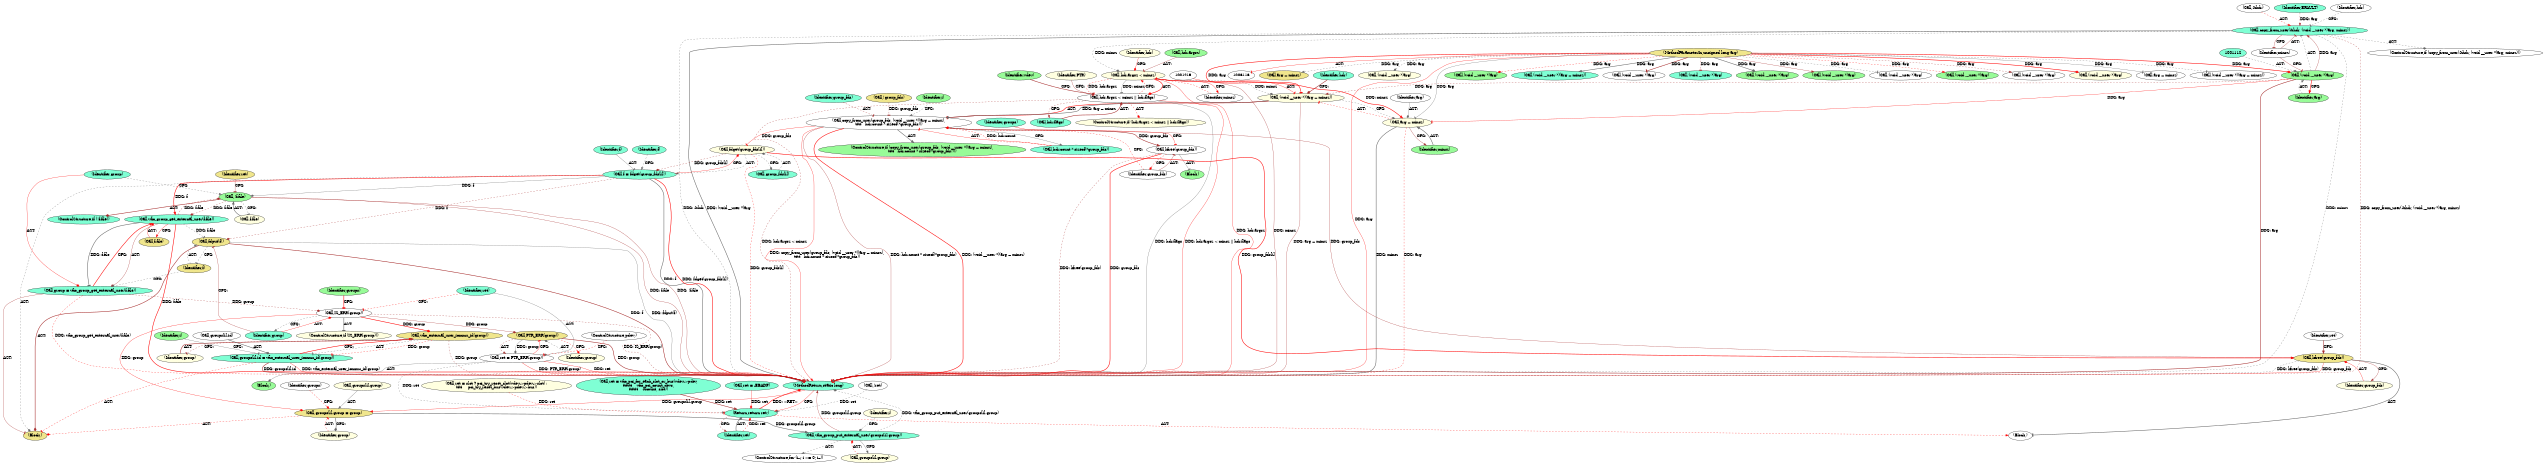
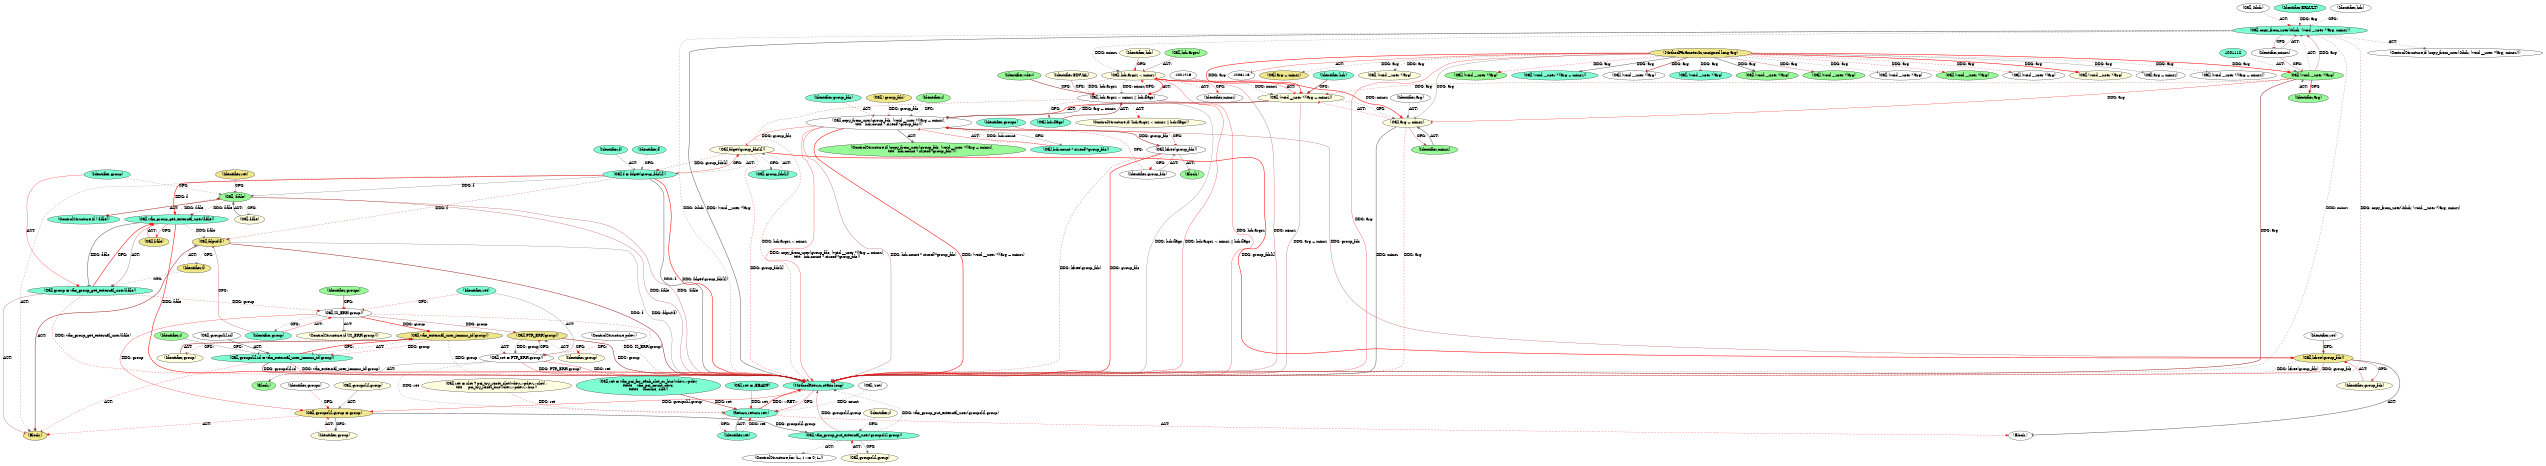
  digraph {
    node [fillcolor=aquamarine style=filled]
    edge [arrowhead=diamond color=red style=dashed]
    n1 [label="(Call,copy_from_user(&hdr, (void __user *)arg, minsz))"]
    n2 [fillcolor=lightyellow label="(Call,hdr.argsz < minsz)"]
    n3 [label="(MethodReturn,static long)"]
    n4 [fillcolor=white label="(Identifier,minsz)"]
    n5 [fillcolor=white label="(ControlStructure,if (copy_from_user(&hdr, (void __user *)arg, minsz)))"]
    n6 [fillcolor=lightyellow label="(Call,(void __user *)(arg + minsz))"]
    n7 [fillcolor=lightyellow label="(Call,arg + minsz)"]
    n8 [fillcolor=white label="(Call,hdr.argsz < minsz || hdr.flags)"]
    n9 [fillcolor=white label="(Identifier,minsz)"]
    n10 [fillcolor=khaki label="(Call,groups[i].group = group)"]
    n11 [label="(Return,return ret;)"]
    n12 [fillcolor=palegreen label="(Call,(void __user *)arg)"]
    n13 [fillcolor=palegreen label="(Identifier,arg)"]
    n14 [fillcolor=white label="(Call,copy_from_user(group_fds, (void __user *)(arg + minsz),\n\t\t\t\t   hdr.count * sizeof(*group_fds)))"]
    n15 [fillcolor=palegreen label="(Identifier,minsz)"]
    n16 [fillcolor=khaki label="(MethodParameterIn,unsigned long arg)"]
    n17 [fillcolor=khaki label="(Call,arg + minsz)"]
    n18 [fillcolor=lightyellow label="(Call,(void __user *)arg)"]
    n19 [fillcolor=palegreen label="(Call,(void __user *)arg)"]
    n20 [label="(Call,(void __user *)(arg + minsz))"]
    n21 [fillcolor=white label="(Call,(void __user *)arg)"]
    n22 [label="(Call,(void __user *)arg)"]
    n23 [fillcolor=palegreen label="(Call,(void __user *)arg)"]
    n24 [fillcolor=palegreen label="(Call,(void __user *)arg)"]
    n25 [fillcolor=white label="(Call,(void __user *)arg)"]
    n26 [fillcolor=palegreen label="(Call,(void __user *)arg)"]
    n27 [fillcolor=white label="(Call,(void __user *)arg)"]
    n28 [fillcolor=lightyellow label="(Call,(void __user *)arg)"]
    n29 [fillcolor=white label="(Call,arg + minsz)"]
    n30 [fillcolor=white label="(Call,(void __user *)(arg + minsz))"]
    n31 [fillcolor=white label=1006116]
    n32 [fillcolor=lightyellow label="(ControlStructure,if (hdr.argsz < minsz || hdr.flags))"]
    n33 [label="(Call,hdr.flags)"]
    n34 [fillcolor=white label="(Call,kfree(group_fds))"]
    n35 [fillcolor=lightyellow label="(Call,fdget(group_fds[i]))"]
    n36 [fillcolor=khaki label="(Call,kfree(group_fds))"]
    n37 [label="(Call,hdr.count * sizeof(*group_fds))"]
    n38 [fillcolor=palegreen label="(ControlStructure,if (copy_from_user(group_fds, (void __user *)(arg + minsz),\n\t\t\t\t   hdr.count * sizeof(*group_fds))))"]
    n39 [fillcolor=palegreen label="(Block,)"]
    n40 [fillcolor=white label="(Identifier,group_fds)"]
    n41 [label="(Call,f = fdget(group_fds[i]))"]
    n42 [label="(Call,group_fds[i])"]
    n43 [fillcolor=white label="(Block,)"]
    n44 [fillcolor=lightyellow label="(Identifier,group_fds)"]
    n45 [fillcolor=palegreen label="(Call,!f.file)"]
    n46 [label="(Call,vfio_group_get_external_user(f.file))"]
    n47 [fillcolor=khaki label="(Call,fdput(f))"]
    n48 [fillcolor=khaki label="(Block,)"]
    n49 [label="(ControlStructure,if (!f.file))"]
    n50 [fillcolor=lightyellow label="(Call,f.file)"]
    n51 [label="(Call,group = vfio_group_get_external_user(f.file))"]
    n52 [fillcolor=khaki label="(Call,f.file)"]
    n53 [fillcolor=khaki label="(Identifier,f)"]
    n54 [fillcolor=white label="(Call,IS_ERR(group))"]
    n55 [fillcolor=khaki label="(Call,PTR_ERR(group))"]
    n56 [fillcolor=khaki label="(Call,vfio_external_user_iommu_id(group))"]
    n57 [label="(Identifier,group)"]
    n58 [fillcolor=lightyellow label="(ControlStructure,if (IS_ERR(group)))"]
    n59 [fillcolor=white label="(Call,ret = PTR_ERR(group))"]
    n60 [fillcolor=lightyellow label="(Identifier,group)"]
    n61 [label="(Call,vfio_group_put_external_user(groups[i].group))"]
    n62 [fillcolor=lightyellow label="(Identifier,group)"]
    n63 [label="(Call,groups[i].id = vfio_external_user_iommu_id(group))"]
    n64 [fillcolor=lightyellow label="(Identifier,group)"]
    n65 [fillcolor=palegreen label="(Block,)"]
    n66 [label="(Identifier,ret)"]
    n67 [fillcolor=white label="(ControlStructure,for (i--; i >= 0; i--))"]
    n68 [fillcolor=lightyellow label="(Call,groups[i].group)"]
-   n69 [fillcolor=lightyellow label="(Identifier,PTR)"]
+   n69 [fillcolor=lightyellow label="(Identifier,EINVAL)"]
    n70 [fillcolor=palegreen label="(Identifier,i)"]
    n71 [label="(Identifier,hdr)"]
    n72 [label="(Identifier,group_fds)"]
    n73 [fillcolor=white label="(Call,&hdr)"]
    n74 [fillcolor=lightyellow label="(Identifier,i)"]
    n75 [fillcolor=khaki label="(Call,!group_fds)"]
    n76 [fillcolor=khaki label="(Identifier,ret)"]
    n77 [label="(Call,ret = -EBADF)"]
    n78 [label="(Identifier,f)"]
    n79 [fillcolor=lightyellow label="(Call,ret = slot ? pci_try_reset_slot(vdev->pdev->slot) :\n\t\t\t\t     pci_try_reset_bus(vdev->pdev->bus))"]
    n80 [fillcolor=white label="(Identifier,arg)"]
    n81 [fillcolor=palegreen label="(Identifier,vdev)"]
    n82 [fillcolor=white label="(Identifier,ret)"]
    n83 [fillcolor=white label="(Call,!ret)"]
    n84 [label="(Identifier,ret)"]
    n85 [fillcolor=lightyellow label="(Identifier,hdr)"]
    n86 [label="(Identifier,EFAULT)"]
    n87 [label="(Identifier,group)"]
    n88 [fillcolor=lightyellow label="(Call,groups[i].group)"]
    n89 [fillcolor=palegreen label="(Call,hdr.argsz)"]
    n90 [label="(Identifier,groups)"]
    n91 [fillcolor=palegreen label="(Identifier,groups)"]
    n92 [label="(Call,ret = vfio_pci_for_each_slot_or_bus(vdev->pdev,\n\t\t\t\t\t\t    vfio_pci_count_devs,\n\t\t\t\t\t\t    &count, slot))"]
    n93 [fillcolor=white label="(ControlStructure,pdev;)"]
    n94 [fillcolor=white label="(Call,groups[i].id)"]
    n95 [fillcolor=palegreen label="(Identifier,i)"]
    n96 [fillcolor=white label="(Identifier,hdr)"]
    n97 [label="(Identifier,f)"]
    n98 [fillcolor=white label="(Identifier,groups)"]
    1001112
    1001219 [fillcolor=white]
    n1 -> n2 [color=gray40 label="DDG: minsz"]
    n1 -> n3 [arrowhead=normal color=gray40 label="DDG: minsz"]
    n1 -> n3 [arrowhead=tee color=brown label="DDG: copy_from_user(&hdr, (void __user *)arg, minsz)"]
    n1 -> n3 [arrowhead=normal color=gray40 label="DDG: &hdr"]
    n1 -> n3 [arrowhead=tee color=gray40 label="DDG: (void __user *)arg" style=bold]
    n1 -> n4 [arrowhead=tee color=brown label="CFG: " style=solid]
    n1 -> n5 [color=gray40 label="AST: "]
    n2 -> n3 [arrowhead=normal label="DDG: hdr.argsz" style=solid]
    n2 -> n3 [arrowhead=tee color=brown label="DDG: minsz" style=solid]
    n2 -> n6 [color=gray40 label="DDG: minsz"]
    n2 -> n7 [arrowhead=normal label="DDG: minsz" style=bold]
    n2 -> n8 [label="AST: " style=bold]
    n2 -> n8 [arrowhead=tee label="DDG: hdr.argsz"]
    n2 -> n8 [arrowhead=tee color=gray40 label="DDG: minsz" style=solid]
    n2 -> n9 [arrowhead=normal label="CFG: " style=solid]
    n3 -> n10 [arrowhead=normal label="DDG: groups[i].group" style=solid]
    n3 -> n11 [arrowhead=normal label="CFG: " style=solid]
    n4 -> n1 [arrowhead=tee color=brown label="AST: " style=solid]
    n4 -> n12 [arrowhead=tee color=brown label="CFG: " style=solid]
    n6 -> n3 [arrowhead=normal color=brown label="DDG: arg + minsz" style=solid]
    n6 -> n7 [color=gray40 label="CFG: "]
    n6 -> n14 [arrowhead=tee label="AST: " style=bold]
    n6 -> n14 [color=gray40 label="DDG: arg + minsz" style=bold]
    n7 -> n3 [label="DDG: arg"]
    n7 -> n3 [arrowhead=normal color=gray40 label="DDG: minsz" style=bold]
    n7 -> n6 [arrowhead=tee label="AST: "]
    n7 -> n15 [arrowhead=normal color=brown label="CFG: " style=solid]
    n8 -> n2 [arrowhead=normal label="CFG: "]
    n8 -> n3 [arrowhead=normal label="DDG: hdr.argsz < minsz || hdr.flags" style=solid]
    n8 -> n3 [arrowhead=normal color=brown label="DDG: hdr.argsz < minsz"]
    n8 -> n3 [color=gray40 label="DDG: hdr.flags" style=solid]
    n8 -> n32 [label="AST: "]
    n8 -> n33 [arrowhead=normal color=brown label="CFG: "]
    n9 -> n2 [arrowhead=tee label="AST: "]
    n10 -> n48 [label="AST: "]
    n10 -> n61 [arrowhead=normal color=gray40 label="DDG: groups[i].group" style=bold]
    n10 -> n62 [color=gray40 label="CFG: " style=bold]
    n11 -> n3 [label="DDG: <RET>" style=bold]
    n11 -> n43 [arrowhead=normal label="AST: "]
    n11 -> n66 [arrowhead=normal color=brown label="CFG: "]
    n12 -> n1 [arrowhead=tee color=gray40 label="AST: "]
    n12 -> n1 [arrowhead=normal color=brown label="DDG: arg" style=solid]
    n12 -> n3 [arrowhead=tee color=brown label="DDG: arg" style=bold]
    n12 -> n6 [arrowhead=normal color=brown label="DDG: arg"]
    n12 -> n7 [arrowhead=tee label="DDG: arg" style=solid]
    n12 -> n13 [arrowhead=normal label="CFG: " style=bold]
    n13 -> n12 [arrowhead=normal color=gray40 label="AST: "]
    n14 -> n3 [arrowhead=tee color=brown label="DDG: hdr.count * sizeof(*group_fds)" style=solid]
    n14 -> n3 [arrowhead=tee label="DDG: (void __user *)(arg + minsz)" style=bold]
    n14 -> n3 [arrowhead=normal label="DDG: copy_from_user(group_fds, (void __user *)(arg + minsz),\n\t\t\t\t   hdr.count * sizeof(*group_fds))" style=solid]
    n14 -> n34 [arrowhead=normal color=brown label="DDG: group_fds" style=bold]
    n14 -> n35 [arrowhead=tee label="DDG: group_fds" style=solid]
    n14 -> n36 [arrowhead=normal color=brown label="DDG: group_fds" style=solid]
    n14 -> n37 [arrowhead=normal color=gray40 label="CFG: " style=solid]
    n14 -> n38 [arrowhead=normal color=gray40 label="AST: " style=bold]
    n15 -> n7 [arrowhead=normal color=gray40 label="AST: " style=bold]
    n16 -> n3 [arrowhead=tee label="DDG: arg" style=solid]
    n16 -> n6 [arrowhead=tee label="DDG: arg" style=bold]
    n16 -> n7 [arrowhead=tee color=gray40 label="DDG: arg" style=solid]
    n16 -> n12 [label="DDG: arg" style=bold]
    n16 -> n17 [arrowhead=normal color=gray40 label="DDG: arg"]
    n16 -> n18 [color=gray40 label="DDG: arg"]
    n16 -> n19 [label="DDG: arg"]
    n16 -> n20 [arrowhead=normal color=gray40 label="DDG: arg" style=bold]
    n16 -> n21 [arrowhead=tee color=brown label="DDG: arg" style=bold]
    n16 -> n22 [arrowhead=tee color=brown label="DDG: arg"]
    n16 -> n23 [color=gray40 label="DDG: arg" style=bold]
    n16 -> n24 [arrowhead=normal color=brown label="DDG: arg" style=solid]
    n16 -> n25 [arrowhead=tee color=gray40 label="DDG: arg"]
    n16 -> n26 [arrowhead=normal label="DDG: arg"]
    n16 -> n27 [arrowhead=normal color=brown label="DDG: arg"]
    n16 -> n28 [label="DDG: arg" style=bold]
    n16 -> n29 [arrowhead=tee color=gray40 label="DDG: arg" style=solid]
    n16 -> n30 [arrowhead=tee color=gray40 label="DDG: arg"]
    n16 -> n31 [arrowhead=tee label="AST: " style=solid]
    n33 -> n8 [color=brown label="AST: " style=bold]
    n34 -> n3 [label="DDG: group_fds" style=bold]
    n34 -> n3 [arrowhead=normal color=brown label="DDG: kfree(group_fds)"]
    n34 -> n39 [arrowhead=tee color=gray40 label="AST: " style=solid]
    n34 -> n40 [label="CFG: "]
    n35 -> n3 [label="DDG: group_fds[i]"]
    n35 -> n36 [arrowhead=normal label="DDG: group_fds[i]" style=bold]
    n35 -> n41 [arrowhead=normal color=gray40 label="AST: "]
    n35 -> n41 [color=brown label="DDG: group_fds[i]"]
    n35 -> n42 [color=gray40 label="CFG: "]
    n36 -> n3 [label="DDG: group_fds" style=solid]
    n36 -> n3 [arrowhead=normal color=gray40 label="DDG: kfree(group_fds)"]
    n36 -> n43 [arrowhead=tee color=gray40 label="AST: " style=bold]
    n36 -> n44 [arrowhead=normal color=brown label="CFG: " style=solid]
    n37 -> n14 [arrowhead=tee label="AST: " style=solid]
    n37 -> n14 [label="DDG: hdr.count"]
    n40 -> n14 [arrowhead=tee label="CFG: "]
    n40 -> n34 [arrowhead=tee color=brown label="AST: " style=solid]
    n41 -> n3 [arrowhead=tee color=gray40 label="DDG: f" style=bold]
    n41 -> n3 [arrowhead=tee label="DDG: fdget(group_fds[i])" style=bold]
    n41 -> n35 [label="CFG: " style=solid]
    n41 -> n45 [color=gray40 label="DDG: f" style=solid]
    n41 -> n46 [arrowhead=normal label="DDG: f" style=bold]
    n41 -> n47 [color=brown label="DDG: f"]
    n41 -> n48 [color=gray40 label="AST: "]
    n42 -> n35 [color=gray40 label="AST: "]
    n44 -> n36 [label="AST: " style=solid]
    n45 -> n3 [color=brown label="DDG: f.file" style=solid]
    n45 -> n3 [color=brown label="DDG: !f.file" style=solid]
    n45 -> n46 [color=brown label="DDG: f.file"]
    n45 -> n49 [color=brown label="AST: " style=bold]
    n45 -> n50 [arrowhead=tee color=gray40 label="CFG: "]
    n46 -> n3 [arrowhead=normal label="DDG: f.file" style=bold]
    n46 -> n45 [color=brown label="DDG: f.file"]
    n46 -> n47 [arrowhead=tee color=gray40 label="DDG: f.file"]
    n46 -> n51 [color=brown label="AST: " style=solid]
    n46 -> n51 [arrowhead=tee color=gray40 label="DDG: f.file" style=bold]
    n46 -> n52 [arrowhead=normal label="CFG: " style=solid]
    n47 -> n3 [arrowhead=tee color=gray40 label="DDG: fdput(f)" style=solid]
    n47 -> n3 [arrowhead=tee color=brown label="DDG: f" style=bold]
    n47 -> n48 [color=brown label="AST: " style=bold]
    n47 -> n53 [arrowhead=tee color=gray40 label="CFG: "]
    n50 -> n45 [arrowhead=normal color=gray40 label="AST: " style=bold]
    n51 -> n3 [label="DDG: vfio_group_get_external_user(f.file)"]
    n51 -> n46 [arrowhead=normal label="CFG: " style=bold]
    n51 -> n48 [arrowhead=tee color=brown label="AST: " style=solid]
    n51 -> n54 [color=brown label="DDG: group"]
    n52 -> n46 [label="AST: " style=solid]
    n53 -> n47 [arrowhead=normal color=gray40 label="AST: "]
    n53 -> n51 [arrowhead=normal color=gray40 label="CFG: "]
    n54 -> n3 [color=brown label="DDG: IS_ERR(group)"]
    n54 -> n10 [label="DDG: group" style=solid]
    n54 -> n55 [color=brown label="DDG: group" style=solid]
    n54 -> n56 [label="DDG: group" style=bold]
    n54 -> n57 [arrowhead=normal color=gray40 label="CFG: "]
    n54 -> n58 [arrowhead=tee color=gray40 label="AST: " style=bold]
    n55 -> n3 [arrowhead=tee color=brown label="DDG: group" style=bold]
    n55 -> n59 [arrowhead=normal color=brown label="AST: "]
    n55 -> n59 [color=gray40 label="DDG: group" style=solid]
    n55 -> n60 [label="CFG: "]
    n56 -> n3 [arrowhead=normal color=brown label="DDG: group"]
    n56 -> n63 [arrowhead=tee color=gray40 label="AST: "]
    n56 -> n63 [arrowhead=tee label="DDG: group"]
    n56 -> n64 [arrowhead=tee color=brown label="CFG: "]
    n57 -> n47 [arrowhead=tee color=brown label="CFG: " style=solid]
    n57 -> n54 [label="AST: " style=solid]
    n59 -> n3 [label="DDG: PTR_ERR(group)" style=solid]
    n59 -> n3 [arrowhead=tee label="DDG: ret" style=solid]
    n59 -> n11 [arrowhead=normal color=gray40 label="DDG: ret"]
    n59 -> n55 [arrowhead=tee label="CFG: " style=solid]
    n59 -> n65 [color=gray40 label="AST: " style=solid]
    n60 -> n55 [color=gray40 label="AST: "]
    n61 -> n3 [arrowhead=normal color=brown label="DDG: groups[i].group" style=solid]
    n61 -> n3 [color=gray40 label="DDG: vfio_group_put_external_user(groups[i].group)"]
    n61 -> n67 [arrowhead=normal color=gray40 label="AST: "]
    n61 -> n68 [arrowhead=normal color=gray40 label="CFG: " style=solid]
    n62 -> n10 [arrowhead=tee label="AST: "]
    n63 -> n3 [arrowhead=normal label="DDG: vfio_external_user_iommu_id(group)" style=solid]
    n63 -> n3 [arrowhead=normal color=brown label="DDG: groups[i].id" style=bold]
    n63 -> n48 [arrowhead=tee label="AST: "]
    n63 -> n56 [arrowhead=normal label="CFG: " style=bold]
    n64 -> n56 [arrowhead=normal color=brown label="AST: " style=bold]
    n66 -> n11 [color=gray40 label="AST: " style=bold]
    n66 -> n11 [label="DDG: ret"]
    n68 -> n61 [label="AST: "]
    n69 -> n8 [arrowhead=tee color=brown label="CFG: " style=solid]
    n70 -> n63 [arrowhead=tee color=gray40 label="CFG: " style=solid]
    n71 -> n6 [color=brown label="CFG: " style=bold]
    n72 -> n14 [arrowhead=tee color=brown label="AST: "]
    n73 -> n1 [arrowhead=normal label="AST: "]
    n74 -> n61 [color=gray40 label="CFG: "]
    n75 -> n14 [arrowhead=tee color=brown label="DDG: group_fds"]
    n76 -> n45 [arrowhead=tee color=brown label="CFG: " style=solid]
    n77 -> n11 [label="DDG: ret" style=solid]
    n78 -> n41 [arrowhead=tee color=gray40 label="AST: " style=solid]
    n79 -> n11 [arrowhead=tee label="DDG: ret"]
    n80 -> n7 [color=gray40 label="AST: " style=solid]
    n81 -> n8 [arrowhead=tee color=brown label="CFG: " style=bold]
    n82 -> n36 [arrowhead=normal color=brown label="CFG: " style=bold]
-   n83 -> n11 [color=gray40 label="DDG: ret"]
+   n83 -> n11 [color=gray40 label="DDG: count"]
    n84 -> n54 [arrowhead=tee label="CFG: "]
    n84 -> n59 [color=gray40 label="AST: " style=solid]
    n85 -> n2 [label="CFG: " style=solid]
    n86 -> n1 [arrowhead=normal color=brown label="DDG: arg"]
    n87 -> n45 [arrowhead=normal color=gray40 label="CFG: "]
    n87 -> n51 [label="AST: " style=solid]
    n88 -> n10 [arrowhead=normal color=gray40 label="AST: " style=solid]
    n89 -> n2 [arrowhead=tee color=brown label="AST: " style=solid]
    n90 -> n34 [arrowhead=tee label="CFG: " style=solid]
    n91 -> n54 [arrowhead=tee label="CFG: " style=bold]
    n92 -> n11 [arrowhead=normal color=brown label="DDG: ret" style=bold]
    n93 -> n59 [arrowhead=tee label="CFG: "]
    n94 -> n63 [color=gray40 label="AST: " style=bold]
    n95 -> n14 [arrowhead=normal color=gray40 label="CFG: "]
    n96 -> n1 [arrowhead=tee color=gray40 label="CFG: "]
    n97 -> n41 [arrowhead=normal color=gray40 label="CFG: "]
    n98 -> n10 [label="CFG: "]
    1001112 -> n12 [color=gray40 label="AST: "]
    1001219 -> n6 [arrowhead=tee label="AST: " style=solid]
  }
